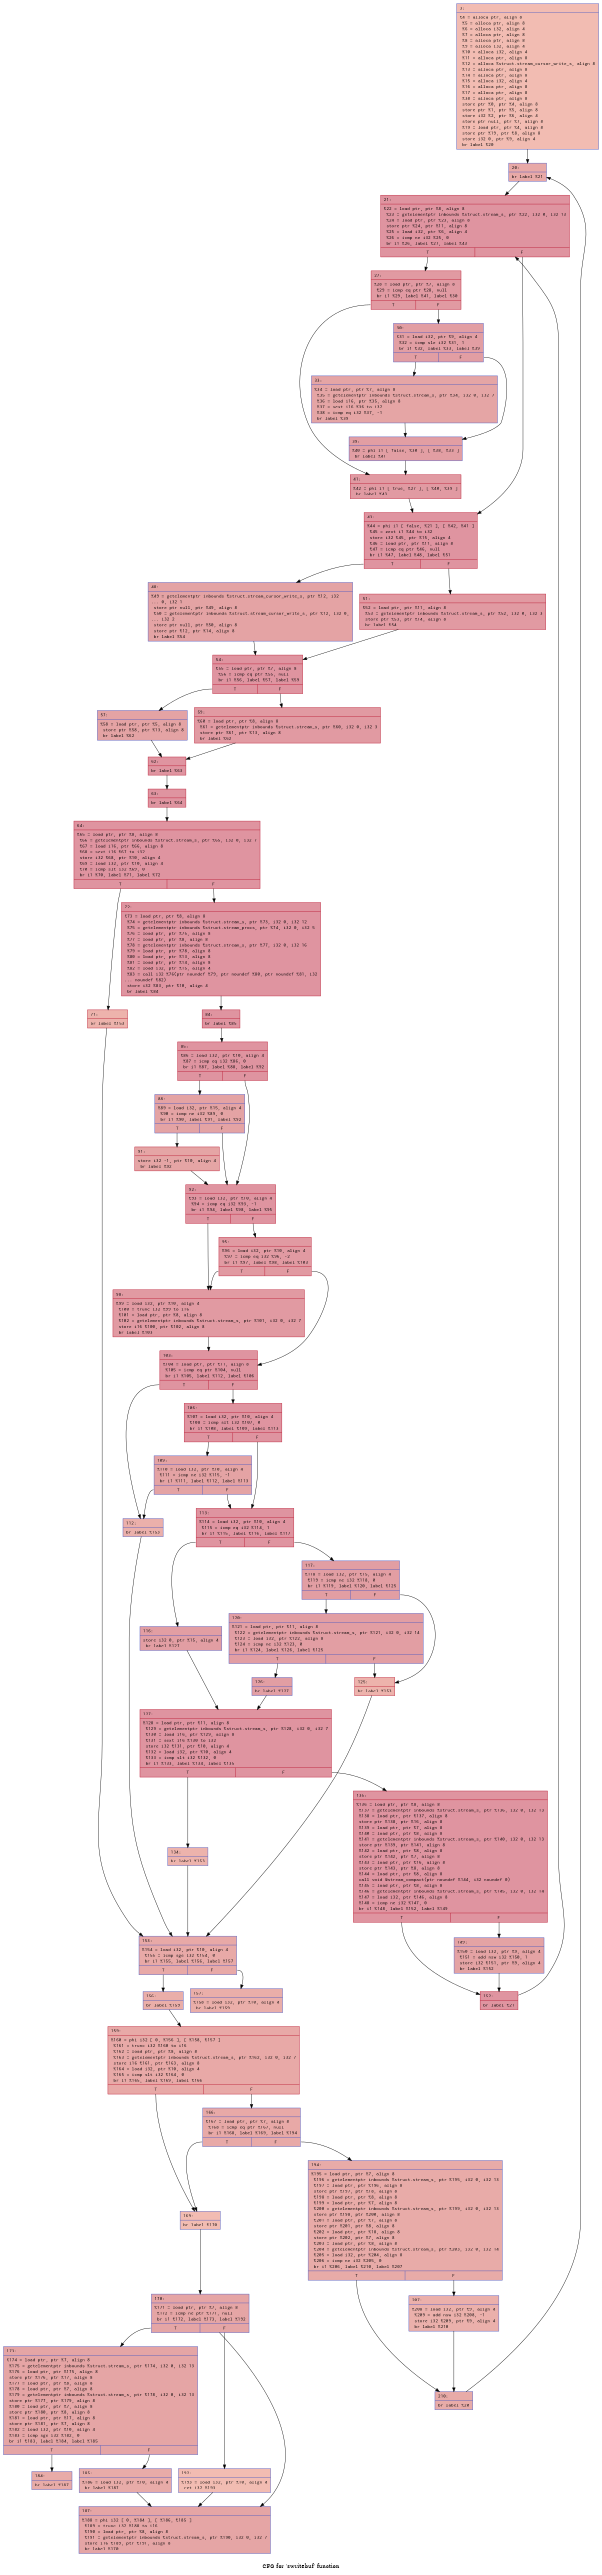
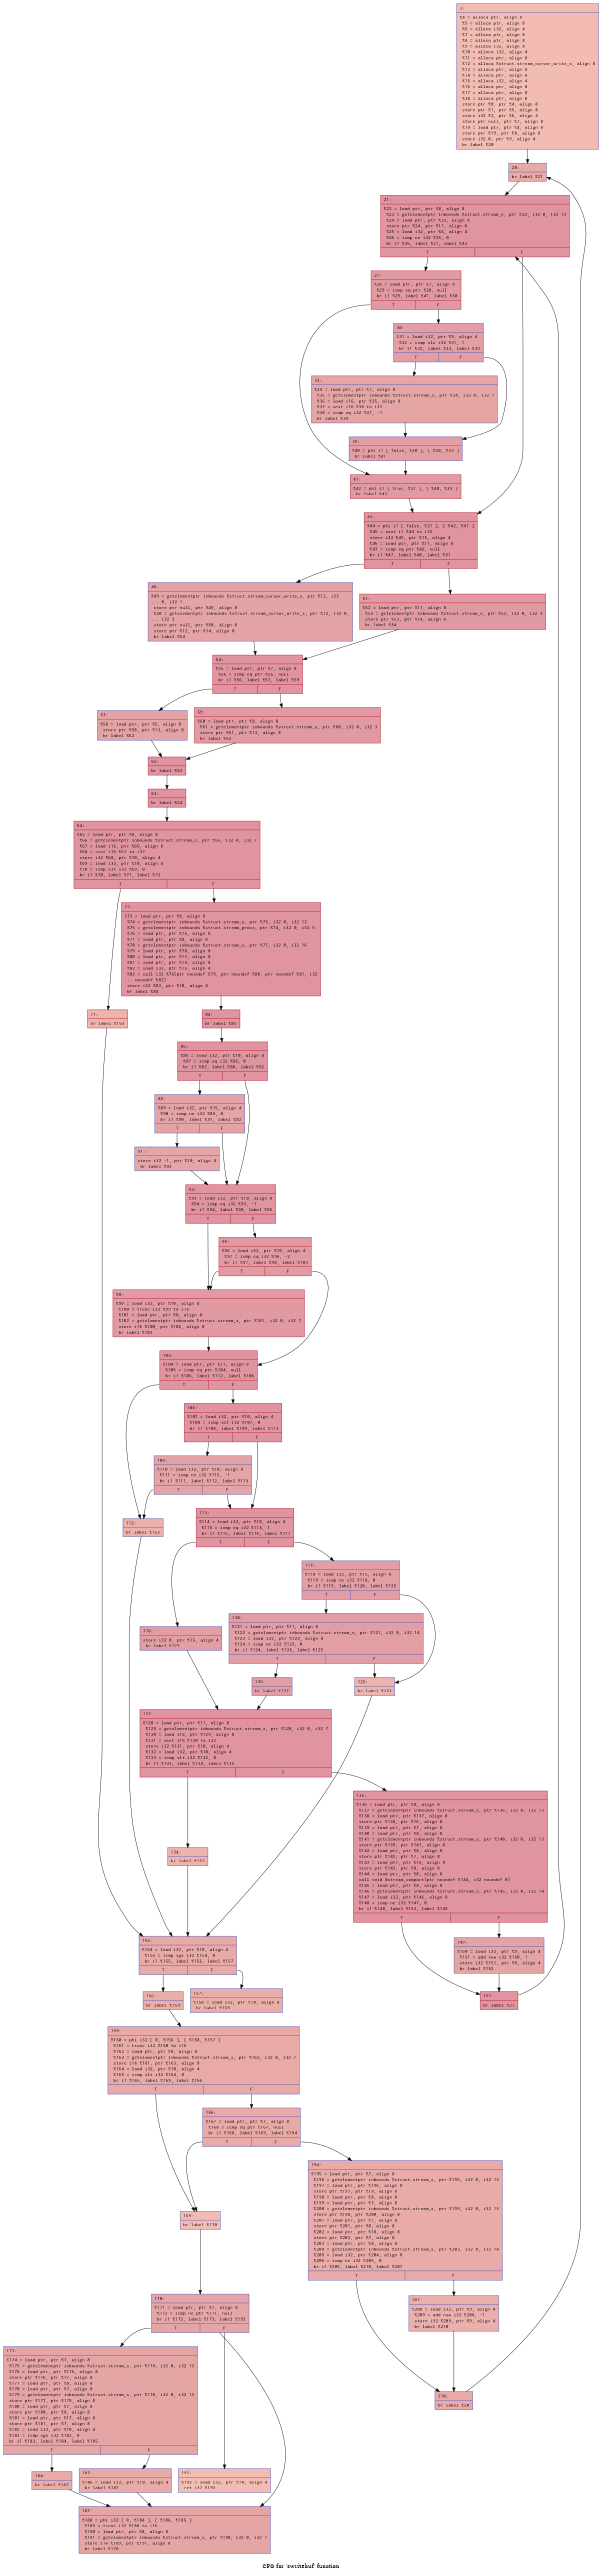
  digraph {
    label="CFG for 'swritebuf' function"
    node [color="#3d50c3ff" fillcolor="#b70d2870" fontname=Courier shape=record style=filled]
    n1 [fillcolor="#e1675170" label="{3:\l|  %4 = alloca ptr, align 8\l  %5 = alloca ptr, align 8\l  %6 = alloca i32, align 4\l  %7 = alloca ptr, align 8\l  %8 = alloca ptr, align 8\l  %9 = alloca i32, align 4\l  %10 = alloca i32, align 4\l  %11 = alloca ptr, align 8\l  %12 = alloca %struct.stream_cursor_write_s, align 8\l  %13 = alloca ptr, align 8\l  %14 = alloca ptr, align 8\l  %15 = alloca i32, align 4\l  %16 = alloca ptr, align 8\l  %17 = alloca ptr, align 8\l  %38 = alloca ptr, align 8\l  store ptr %0, ptr %4, align 8\l  store ptr %1, ptr %5, align 8\l  store i32 %2, ptr %6, align 4\l  store ptr null, ptr %7, align 8\l  %19 = load ptr, ptr %4, align 8\l  store ptr %19, ptr %8, align 8\l  store i32 0, ptr %9, align 4\l  br label %20\l}"]
    n2 [fillcolor="#ca3b3770" label="{20:\l|  br label %21\l}"]
    n3 [color="#b70d28ff" label="{21:\l|  %22 = load ptr, ptr %8, align 8\l  %23 = getelementptr inbounds %struct.stream_s, ptr %22, i32 0, i32 13\l  %24 = load ptr, ptr %23, align 8\l  store ptr %24, ptr %11, align 8\l  %25 = load i32, ptr %6, align 4\l  %26 = icmp ne i32 %25, 0\l  br i1 %26, label %27, label %43\l|{<s0>T|<s1>F}}"]
    n4 [color="#b70d28ff" fillcolor="#bb1b2c70" label="{27:\l|  %28 = load ptr, ptr %7, align 8\l  %29 = icmp eq ptr %28, null\l  br i1 %29, label %41, label %30\l|{<s0>T|<s1>F}}"]
    n5 [color="#b70d28ff" label="{43:\l|  %44 = phi i1 [ false, %21 ], [ %42, %41 ]\l  %45 = zext i1 %44 to i32\l  store i32 %45, ptr %15, align 4\l  %46 = load ptr, ptr %11, align 8\l  %47 = icmp eq ptr %46, null\l  br i1 %47, label %48, label %51\l|{<s0>T|<s1>F}}"]
    n6 [color="#b70d28ff" fillcolor="#bb1b2c70" label="{41:\l|  %42 = phi i1 [ true, %27 ], [ %40, %39 ]\l  br label %43\l}"]
    n7 [fillcolor="#be242e70" label="{30:\l|  %31 = load i32, ptr %9, align 4\l  %32 = icmp sle i32 %31, 1\l  br i1 %32, label %33, label %39\l|{<s0>T|<s1>F}}"]
    n8 [fillcolor="#c32e3170" label="{48:\l|  %49 = getelementptr inbounds %struct.stream_cursor_write_s, ptr %12, i32\l... 0, i32 1\l  store ptr null, ptr %49, align 8\l  %50 = getelementptr inbounds %struct.stream_cursor_write_s, ptr %12, i32 0,\l... i32 2\l  store ptr null, ptr %50, align 8\l  store ptr %12, ptr %14, align 8\l  br label %54\l}"]
    n9 [color="#b70d28ff" fillcolor="#bb1b2c70" label="{51:\l|  %52 = load ptr, ptr %11, align 8\l  %53 = getelementptr inbounds %struct.stream_s, ptr %52, i32 0, i32 3\l  store ptr %53, ptr %14, align 8\l  br label %54\l}"]
    n10 [fillcolor="#c5333470" label="{33:\l|  %34 = load ptr, ptr %7, align 8\l  %35 = getelementptr inbounds %struct.stream_s, ptr %34, i32 0, i32 7\l  %36 = load i16, ptr %35, align 8\l  %37 = sext i16 %36 to i32\l  %38 = icmp eq i32 %37, -1\l  br label %39\l}"]
    n11 [fillcolor="#be242e70" label="{39:\l|  %40 = phi i1 [ false, %30 ], [ %38, %33 ]\l  br label %41\l}"]
    n12 [color="#b70d28ff" label="{54:\l|  %55 = load ptr, ptr %7, align 8\l  %56 = icmp eq ptr %55, null\l  br i1 %56, label %57, label %59\l|{<s0>T|<s1>F}}"]
    n13 [fillcolor="#c32e3170" label="{57:\l|  %58 = load ptr, ptr %5, align 8\l  store ptr %58, ptr %13, align 8\l  br label %62\l}"]
    n14 [color="#b70d28ff" fillcolor="#bb1b2c70" label="{59:\l|  %60 = load ptr, ptr %8, align 8\l  %61 = getelementptr inbounds %struct.stream_s, ptr %60, i32 0, i32 3\l  store ptr %61, ptr %13, align 8\l  br label %62\l}"]
    n15 [color="#b70d28ff" label="{62:\l|  br label %63\l}"]
    n16 [color="#b70d28ff" label="{63:\l|  br label %64\l}"]
    n17 [color="#b70d28ff" label="{64:\l|  %65 = load ptr, ptr %8, align 8\l  %66 = getelementptr inbounds %struct.stream_s, ptr %65, i32 0, i32 7\l  %67 = load i16, ptr %66, align 8\l  %68 = sext i16 %67 to i32\l  store i32 %68, ptr %10, align 4\l  %69 = load i32, ptr %10, align 4\l  %70 = icmp slt i32 %69, 0\l  br i1 %70, label %71, label %72\l|{<s0>T|<s1>F}}"]
    n18 [color="#b70d28ff" fillcolor="#d6524470" label="{71:\l|  br label %153\l}"]
    n19 [color="#b70d28ff" label="{72:\l|  %73 = load ptr, ptr %8, align 8\l  %74 = getelementptr inbounds %struct.stream_s, ptr %73, i32 0, i32 12\l  %75 = getelementptr inbounds %struct.stream_procs, ptr %74, i32 0, i32 5\l  %76 = load ptr, ptr %75, align 8\l  %77 = load ptr, ptr %8, align 8\l  %78 = getelementptr inbounds %struct.stream_s, ptr %77, i32 0, i32 16\l  %79 = load ptr, ptr %78, align 8\l  %80 = load ptr, ptr %13, align 8\l  %81 = load ptr, ptr %14, align 8\l  %82 = load i32, ptr %15, align 4\l  %83 = call i32 %76(ptr noundef %79, ptr noundef %80, ptr noundef %81, i32\l... noundef %82)\l  store i32 %83, ptr %10, align 4\l  br label %84\l}"]
    n20 [fillcolor="#ca3b3770" label="{153:\l|  %154 = load i32, ptr %10, align 4\l  %155 = icmp sge i32 %154, 0\l  br i1 %155, label %156, label %157\l|{<s0>T|<s1>F}}"]
    n21 [color="#b70d28ff" label="{84:\l|  br label %85\l}"]
    n22 [fillcolor="#d0473d70" label="{156:\l|  br label %159\l}"]
    n23 [fillcolor="#d0473d70" label="{157:\l|  %158 = load i32, ptr %10, align 4\l  br label %159\l}"]
    n24 [color="#b70d28ff" label="{85:\l|  %86 = load i32, ptr %10, align 4\l  %87 = icmp eq i32 %86, 0\l  br i1 %87, label %88, label %92\l|{<s0>T|<s1>F}}"]
-   n25 [color="#b70d28ff" fillcolor="#ca3b3770" label="{159:\l|  %160 = phi i32 [ 0, %156 ], [ %158, %157 ]\l  %161 = trunc i32 %160 to i16\l  %162 = load ptr, ptr %8, align 8\l  %163 = getelementptr inbounds %struct.stream_s, ptr %162, i32 0, i32 7\l  store i16 %161, ptr %163, align 8\l  %164 = load i32, ptr %10, align 4\l  %165 = icmp slt i32 %164, 0\l  br i1 %165, label %169, label %166\l|{<s0>T|<s1>F}}"]
+   n25 [fillcolor="#ca3b3770" label="{159:\l|  %160 = phi i32 [ 0, %156 ], [ %158, %157 ]\l  %161 = trunc i32 %160 to i16\l  %162 = load ptr, ptr %8, align 8\l  %163 = getelementptr inbounds %struct.stream_s, ptr %162, i32 0, i32 7\l  store i16 %161, ptr %163, align 8\l  %164 = load i32, ptr %10, align 4\l  %165 = icmp slt i32 %164, 0\l  br i1 %165, label %169, label %166\l|{<s0>T|<s1>F}}"]
    n26 [fillcolor="#c32e3170" label="{88:\l|  %89 = load i32, ptr %15, align 4\l  %90 = icmp ne i32 %89, 0\l  br i1 %90, label %91, label %92\l|{<s0>T|<s1>F}}"]
    n27 [color="#b70d28ff" label="{92:\l|  %93 = load i32, ptr %10, align 4\l  %94 = icmp eq i32 %93, -1\l  br i1 %94, label %98, label %95\l|{<s0>T|<s1>F}}"]
-   n28 [color="#b70d28ff" fillcolor="#c5333470" label="{91:\l|  store i32 -1, ptr %10, align 4\l  br label %92\l}"]
+   n28 [fillcolor="#c5333470" label="{91:\l|  store i32 -1, ptr %10, align 4\l  br label %92\l}"]
    n29 [color="#b70d28ff" fillcolor="#bb1b2c70" label="{98:\l|  %99 = load i32, ptr %10, align 4\l  %100 = trunc i32 %99 to i16\l  %101 = load ptr, ptr %8, align 8\l  %102 = getelementptr inbounds %struct.stream_s, ptr %101, i32 0, i32 7\l  store i16 %100, ptr %102, align 8\l  br label %103\l}"]
    n30 [color="#b70d28ff" fillcolor="#bb1b2c70" label="{95:\l|  %96 = load i32, ptr %10, align 4\l  %97 = icmp eq i32 %96, -2\l  br i1 %97, label %98, label %103\l|{<s0>T|<s1>F}}"]
    n31 [color="#b70d28ff" label="{103:\l|  %104 = load ptr, ptr %11, align 8\l  %105 = icmp eq ptr %104, null\l  br i1 %105, label %112, label %106\l|{<s0>T|<s1>F}}"]
    n32 [fillcolor="#d24b4070" label="{112:\l|  br label %153\l}"]
    n33 [color="#b70d28ff" label="{106:\l|  %107 = load i32, ptr %10, align 4\l  %108 = icmp slt i32 %107, 0\l  br i1 %108, label %109, label %113\l|{<s0>T|<s1>F}}"]
    n34 [fillcolor="#c32e3170" label="{109:\l|  %110 = load i32, ptr %10, align 4\l  %111 = icmp ne i32 %115, -1\l  br i1 %111, label %112, label %113\l|{<s0>T|<s1>F}}"]
    n35 [color="#b70d28ff" label="{113:\l|  %114 = load i32, ptr %10, align 4\l  %115 = icmp eq i32 %114, 1\l  br i1 %115, label %116, label %117\l|{<s0>T|<s1>F}}"]
    n36 [fillcolor="#be242e70" label="{116:\l|  store i32 0, ptr %15, align 4\l  br label %127\l}"]
    n37 [fillcolor="#be242e70" label="{117:\l|  %118 = load i32, ptr %15, align 4\l  %119 = icmp ne i32 %118, 0\l  br i1 %119, label %120, label %125\l|{<s0>T|<s1>F}}"]
    n38 [color="#b70d28ff" label="{127:\l|  %128 = load ptr, ptr %11, align 8\l  %129 = getelementptr inbounds %struct.stream_s, ptr %128, i32 0, i32 7\l  %130 = load i16, ptr %129, align 8\l  %131 = sext i16 %130 to i32\l  store i32 %131, ptr %10, align 4\l  %132 = load i32, ptr %10, align 4\l  %133 = icmp slt i32 %132, 0\l  br i1 %133, label %134, label %135\l|{<s0>T|<s1>F}}"]
    n39 [fillcolor="#be242e70" label="{120:\l|  %121 = load ptr, ptr %11, align 8\l  %122 = getelementptr inbounds %struct.stream_s, ptr %121, i32 0, i32 14\l  %123 = load i32, ptr %122, align 8\l  %124 = icmp ne i32 %123, 0\l  br i1 %124, label %126, label %125\l|{<s0>T|<s1>F}}"]
-   n40 [color="#b70d28ff" fillcolor="#d6524470" label="{125:\l|  br label %153\l}"]
+   n40 [fillcolor="#d6524470" label="{125:\l|  br label %153\l}"]
    n41 [fillcolor="#d6524470" label="{134:\l|  br label %153\l}"]
    n42 [color="#b70d28ff" label="{135:\l|  %136 = load ptr, ptr %8, align 8\l  %137 = getelementptr inbounds %struct.stream_s, ptr %136, i32 0, i32 13\l  %138 = load ptr, ptr %137, align 8\l  store ptr %138, ptr %16, align 8\l  %139 = load ptr, ptr %7, align 8\l  %140 = load ptr, ptr %8, align 8\l  %141 = getelementptr inbounds %struct.stream_s, ptr %140, i32 0, i32 13\l  store ptr %139, ptr %141, align 8\l  %142 = load ptr, ptr %8, align 8\l  store ptr %142, ptr %7, align 8\l  %143 = load ptr, ptr %16, align 8\l  store ptr %143, ptr %8, align 8\l  %144 = load ptr, ptr %8, align 8\l  call void @stream_compact(ptr noundef %144, i32 noundef 0)\l  %145 = load ptr, ptr %8, align 8\l  %146 = getelementptr inbounds %struct.stream_s, ptr %145, i32 0, i32 14\l  %147 = load i32, ptr %146, align 8\l  %148 = icmp ne i32 %147, 0\l  br i1 %148, label %152, label %149\l|{<s0>T|<s1>F}}"]
    n43 [fillcolor="#be242e70" label="{126:\l|  br label %127\l}"]
    n44 [color="#b70d28ff" label="{152:\l|  br label %21\l}"]
    n45 [fillcolor="#c32e3170" label="{149:\l|  %150 = load i32, ptr %9, align 4\l  %151 = add nsw i32 %150, 1\l  store i32 %151, ptr %9, align 4\l  br label %152\l}"]
    n46 [fillcolor="#e1675170" label="{169:\l|  br label %170\l}"]
    n47 [fillcolor="#ca3b3770" label="{166:\l|  %167 = load ptr, ptr %7, align 8\l  %168 = icmp eq ptr %167, null\l  br i1 %168, label %169, label %194\l|{<s0>T|<s1>F}}"]
    n48 [fillcolor="#c5333470" label="{170:\l|  %171 = load ptr, ptr %7, align 8\l  %172 = icmp ne ptr %171, null\l  br i1 %172, label %173, label %192\l|{<s0>T|<s1>F}}"]
    n49 [fillcolor="#cc403a70" label="{194:\l|  %195 = load ptr, ptr %7, align 8\l  %196 = getelementptr inbounds %struct.stream_s, ptr %195, i32 0, i32 13\l  %197 = load ptr, ptr %196, align 8\l  store ptr %197, ptr %18, align 8\l  %198 = load ptr, ptr %8, align 8\l  %199 = load ptr, ptr %7, align 8\l  %200 = getelementptr inbounds %struct.stream_s, ptr %199, i32 0, i32 13\l  store ptr %198, ptr %200, align 8\l  %201 = load ptr, ptr %7, align 8\l  store ptr %201, ptr %8, align 8\l  %202 = load ptr, ptr %18, align 8\l  store ptr %202, ptr %7, align 8\l  %203 = load ptr, ptr %8, align 8\l  %204 = getelementptr inbounds %struct.stream_s, ptr %203, i32 0, i32 14\l  %205 = load i32, ptr %204, align 8\l  %206 = icmp ne i32 %205, 0\l  br i1 %206, label %210, label %207\l|{<s0>T|<s1>F}}"]
    n50 [fillcolor="#c5333470" label="{173:\l|  %174 = load ptr, ptr %7, align 8\l  %175 = getelementptr inbounds %struct.stream_s, ptr %174, i32 0, i32 13\l  %176 = load ptr, ptr %175, align 8\l  store ptr %176, ptr %17, align 8\l  %177 = load ptr, ptr %8, align 8\l  %178 = load ptr, ptr %7, align 8\l  %179 = getelementptr inbounds %struct.stream_s, ptr %178, i32 0, i32 13\l  store ptr %177, ptr %179, align 8\l  %180 = load ptr, ptr %7, align 8\l  store ptr %180, ptr %8, align 8\l  %181 = load ptr, ptr %17, align 8\l  store ptr %181, ptr %7, align 8\l  %182 = load i32, ptr %10, align 4\l  %183 = icmp sge i32 %182, 0\l  br i1 %183, label %184, label %185\l|{<s0>T|<s1>F}}"]
    n51 [fillcolor="#e1675170" label="{192:\l|  %193 = load i32, ptr %10, align 4\l  ret i32 %193\l}"]
    n52 [fillcolor="#c5333470" label="{187:\l|  %188 = phi i32 [ 0, %184 ], [ %186, %185 ]\l  %189 = trunc i32 %188 to i16\l  %190 = load ptr, ptr %8, align 8\l  %191 = getelementptr inbounds %struct.stream_s, ptr %190, i32 0, i32 7\l  store i16 %189, ptr %191, align 8\l  br label %170\l}"]
    n53 [fillcolor="#cc403a70" label="{210:\l|  br label %20\l}"]
    n54 [fillcolor="#d24b4070" label="{207:\l|  %208 = load i32, ptr %9, align 4\l  %209 = add nsw i32 %208, -1\l  store i32 %209, ptr %9, align 4\l  br label %210\l}"]
    n55 [fillcolor="#cc403a70" label="{184:\l|  br label %187\l}"]
    n56 [fillcolor="#cc403a70" label="{185:\l|  %186 = load i32, ptr %10, align 4\l  br label %187\l}"]
    n1 -> n2
    n2 -> n3
    n3 -> n4 [tailport=s0]
    n3 -> n5 [tailport=s1]
    n4 -> n6 [tailport=s0]
    n4 -> n7 [tailport=s1]
    n5 -> n8 [tailport=s0]
    n5 -> n9 [tailport=s1]
    n6 -> n5
    n7 -> n10 [tailport=s0]
    n7 -> n11 [tailport=s1]
    n8 -> n12
    n9 -> n12
    n10 -> n11
    n11 -> n6
    n12 -> n13 [tailport=s0]
    n12 -> n14 [tailport=s1]
    n13 -> n15
    n14 -> n15
    n15 -> n16
    n16 -> n17
    n17 -> n18 [tailport=s0]
    n17 -> n19 [tailport=s1]
    n18 -> n20
    n19 -> n21
    n20 -> n22 [tailport=s0]
    n20 -> n23 [tailport=s1]
    n21 -> n24
    n22 -> n25
    n24 -> n26 [tailport=s0]
    n24 -> n27 [tailport=s1]
    n25 -> n46 [tailport=s0]
    n25 -> n47 [tailport=s1]
    n26 -> n27 [tailport=s1]
    n26 -> n28 [tailport=s0]
    n27 -> n29 [tailport=s0]
    n27 -> n30 [tailport=s1]
    n28 -> n27
    n29 -> n31
    n30 -> n29 [tailport=s0]
    n30 -> n31 [tailport=s1]
    n31 -> n32 [tailport=s0]
    n31 -> n33 [tailport=s1]
    n32 -> n20
    n33 -> n34 [tailport=s0]
    n33 -> n35 [tailport=s1]
    n34 -> n32 [tailport=s0]
    n34 -> n35 [tailport=s1]
    n35 -> n36 [tailport=s0]
    n35 -> n37 [tailport=s1]
    n36 -> n38
    n37 -> n39 [tailport=s0]
    n37 -> n40 [tailport=s1]
    n38 -> n41 [tailport=s0]
    n38 -> n42 [tailport=s1]
    n39 -> n40 [tailport=s1]
    n39 -> n43 [tailport=s0]
    n40 -> n20
    n41 -> n20
    n42 -> n44 [tailport=s0]
    n42 -> n45 [tailport=s1]
    n43 -> n38
    n44 -> n3
    n45 -> n44
    n46 -> n48
    n47 -> n46 [tailport=s0]
    n47 -> n49 [tailport=s1]
    n48 -> n50 [tailport=s0]
    n48 -> n51 [tailport=s1]
    n48 -> n52
    n49 -> n53 [tailport=s0]
    n49 -> n54 [tailport=s1]
    n50 -> n55 [tailport=s0]
    n50 -> n56 [tailport=s1]
    n53 -> n2
    n54 -> n53
-   n51 -> n52
+   n55 -> n52
    n56 -> n52
  }
